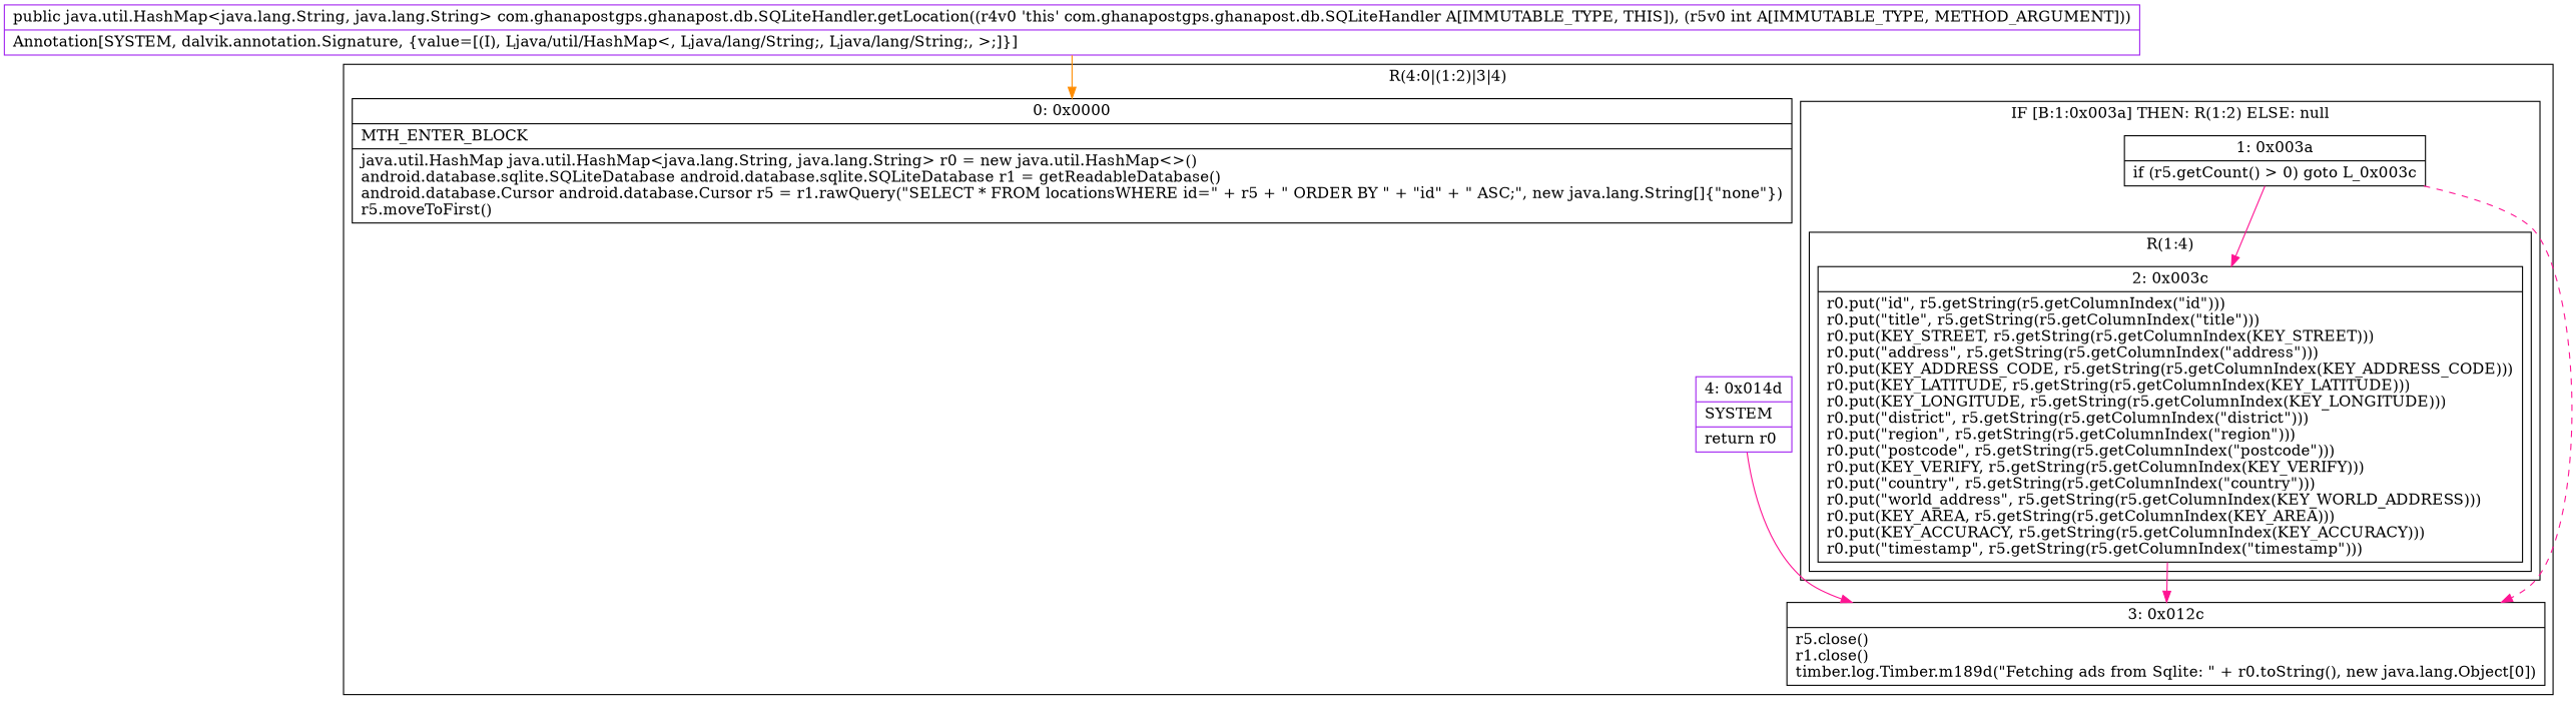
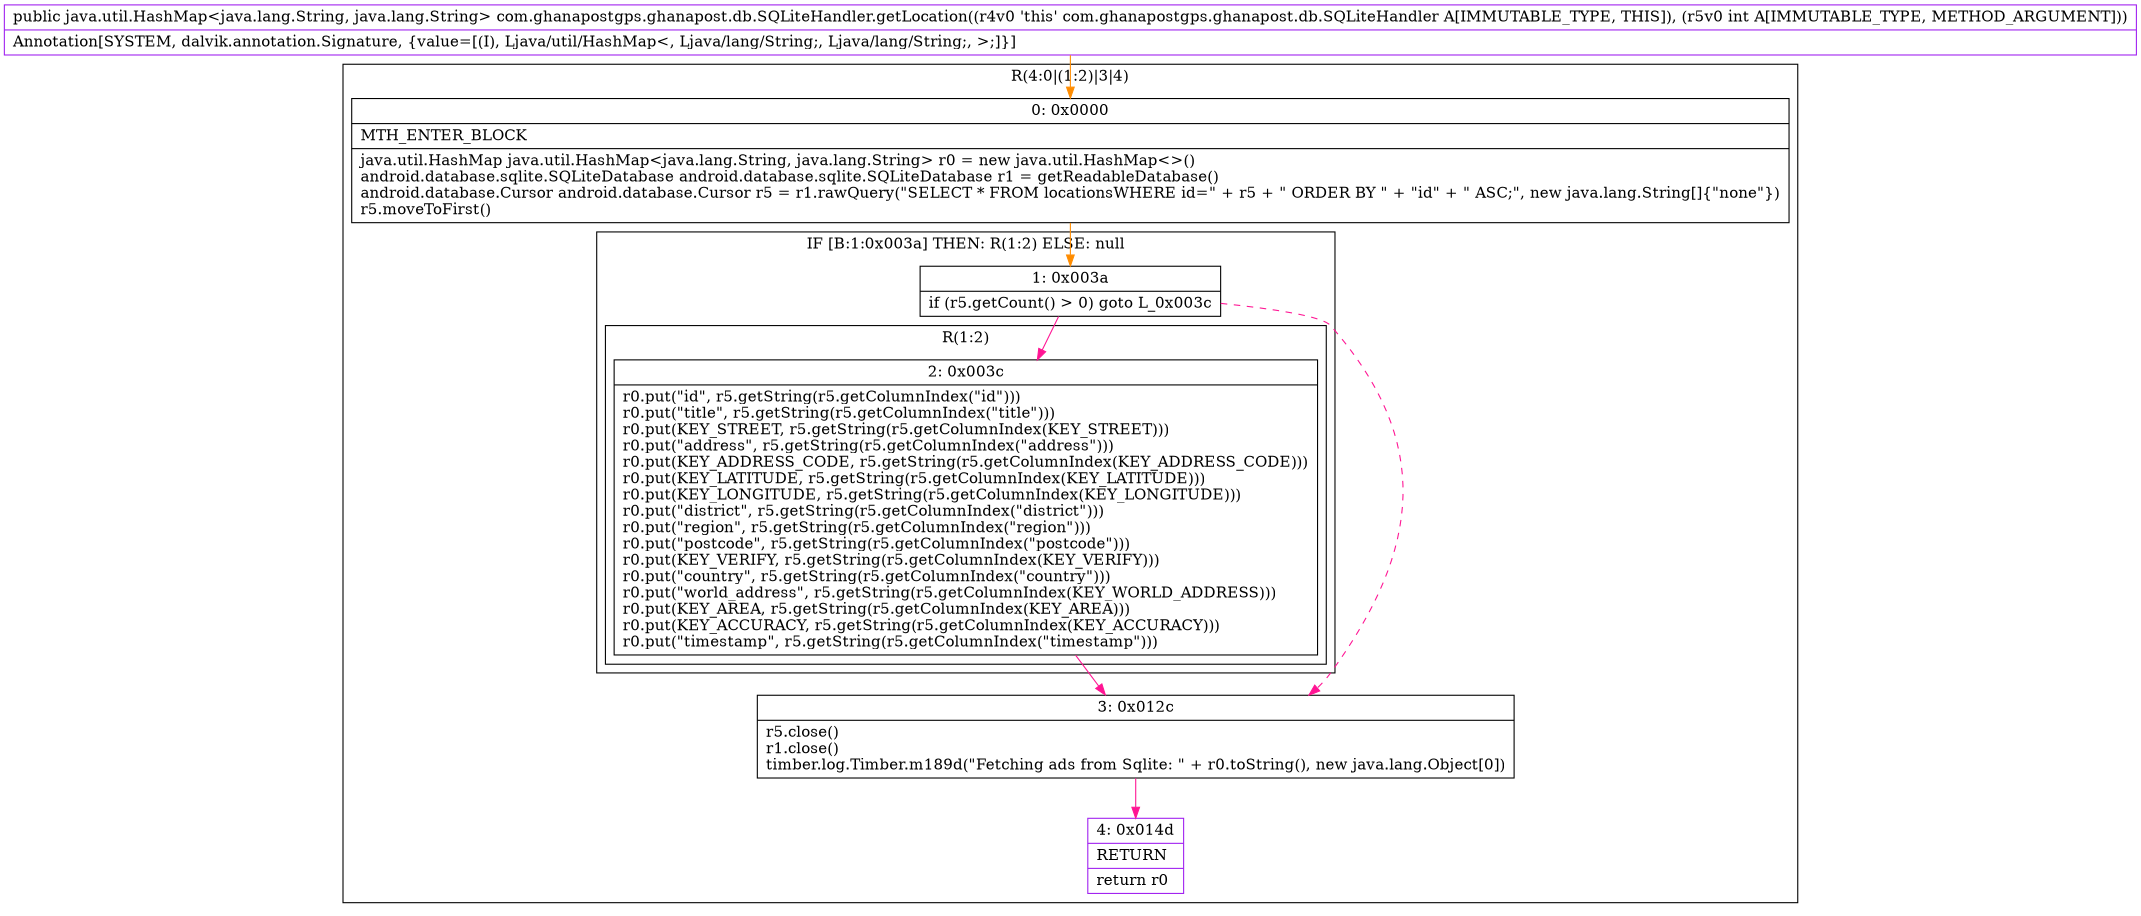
  digraph {
    node [color=black shape=record]
    edge [color=deeppink]
    n1 [label="{2\:\ 0x003c|r0.put(\"id\", r5.getString(r5.getColumnIndex(\"id\")))\lr0.put(\"title\", r5.getString(r5.getColumnIndex(\"title\")))\lr0.put(KEY_STREET, r5.getString(r5.getColumnIndex(KEY_STREET)))\lr0.put(\"address\", r5.getString(r5.getColumnIndex(\"address\")))\lr0.put(KEY_ADDRESS_CODE, r5.getString(r5.getColumnIndex(KEY_ADDRESS_CODE)))\lr0.put(KEY_LATITUDE, r5.getString(r5.getColumnIndex(KEY_LATITUDE)))\lr0.put(KEY_LONGITUDE, r5.getString(r5.getColumnIndex(KEY_LONGITUDE)))\lr0.put(\"district\", r5.getString(r5.getColumnIndex(\"district\")))\lr0.put(\"region\", r5.getString(r5.getColumnIndex(\"region\")))\lr0.put(\"postcode\", r5.getString(r5.getColumnIndex(\"postcode\")))\lr0.put(KEY_VERIFY, r5.getString(r5.getColumnIndex(KEY_VERIFY)))\lr0.put(\"country\", r5.getString(r5.getColumnIndex(\"country\")))\lr0.put(\"world_address\", r5.getString(r5.getColumnIndex(KEY_WORLD_ADDRESS)))\lr0.put(KEY_AREA, r5.getString(r5.getColumnIndex(KEY_AREA)))\lr0.put(KEY_ACCURACY, r5.getString(r5.getColumnIndex(KEY_ACCURACY)))\lr0.put(\"timestamp\", r5.getString(r5.getColumnIndex(\"timestamp\")))\l}"]
    n2 [label="{1\:\ 0x003a|if (r5.getCount() \> 0) goto L_0x003c\l}"]
    n3 [label="{0\:\ 0x0000|MTH_ENTER_BLOCK\l|java.util.HashMap java.util.HashMap\<java.lang.String, java.lang.String\> r0 = new java.util.HashMap\<\>()\landroid.database.sqlite.SQLiteDatabase android.database.sqlite.SQLiteDatabase r1 = getReadableDatabase()\landroid.database.Cursor android.database.Cursor r5 = r1.rawQuery(\"SELECT * FROM locationsWHERE id=\" + r5 + \" ORDER BY \" + \"id\" + \" ASC;\", new java.lang.String[]\{\"none\"\})\lr5.moveToFirst()\l}"]
    n4 [label="{3\:\ 0x012c|r5.close()\lr1.close()\ltimber.log.Timber.m189d(\"Fetching ads from Sqlite: \" + r0.toString(), new java.lang.Object[0])\l}"]
-   n5 [color=purple label="{4\:\ 0x014d|SYSTEM\l|return r0\l}"]
+   n5 [color=purple label="{4\:\ 0x014d|RETURN\l|return r0\l}"]
    n6 [color=purple label="{public java.util.HashMap\<java.lang.String, java.lang.String\> com.ghanapostgps.ghanapost.db.SQLiteHandler.getLocation((r4v0 'this' com.ghanapostgps.ghanapost.db.SQLiteHandler A[IMMUTABLE_TYPE, THIS]), (r5v0 int A[IMMUTABLE_TYPE, METHOD_ARGUMENT]))  | Annotation[SYSTEM, dalvik.annotation.Signature, \{value=[(I), Ljava\/util\/HashMap\<, Ljava\/lang\/String;, Ljava\/lang\/String;, \>;]\}]\l}"]
    subgraph cluster_1 {
      label="R(4:0|(1:2)|3|4)"
      n3
      n4
      n5
      subgraph cluster_2 {
        label="IF [B:1:0x003a] THEN: R(1:2) ELSE: null"
        n2
        subgraph cluster_3 {
-         label="R(1:4)"
+         label="R(1:2)"
          n1
        }
      }
    }
    n1 -> n4
    n2 -> n1
    n2 -> n4 [style=dashed]
-   n5 -> n4
+   n3 -> n2 [color=darkorange]
+   n4 -> n5
    n6 -> n3 [color=darkorange]
  }
